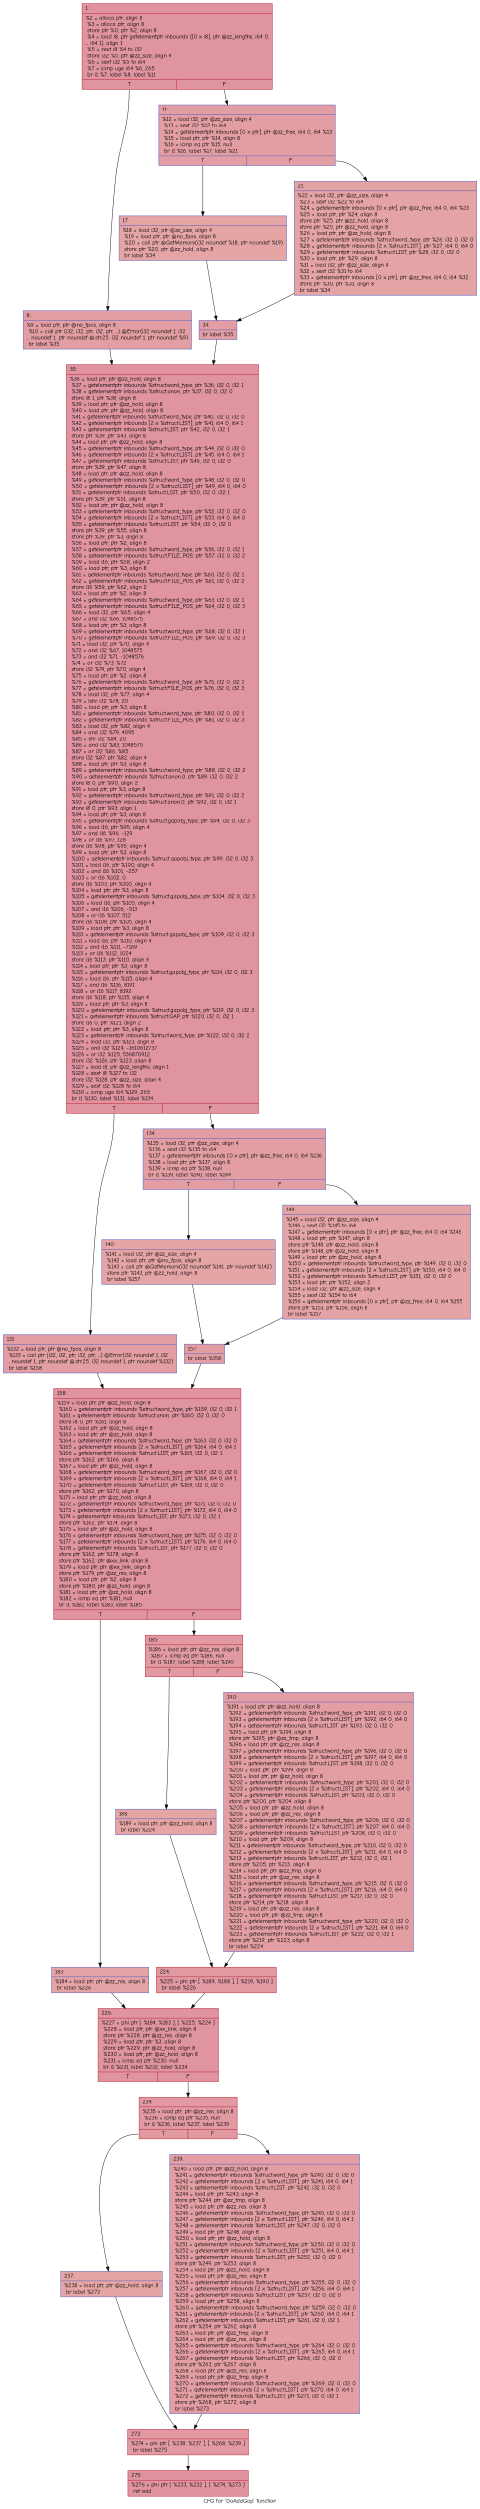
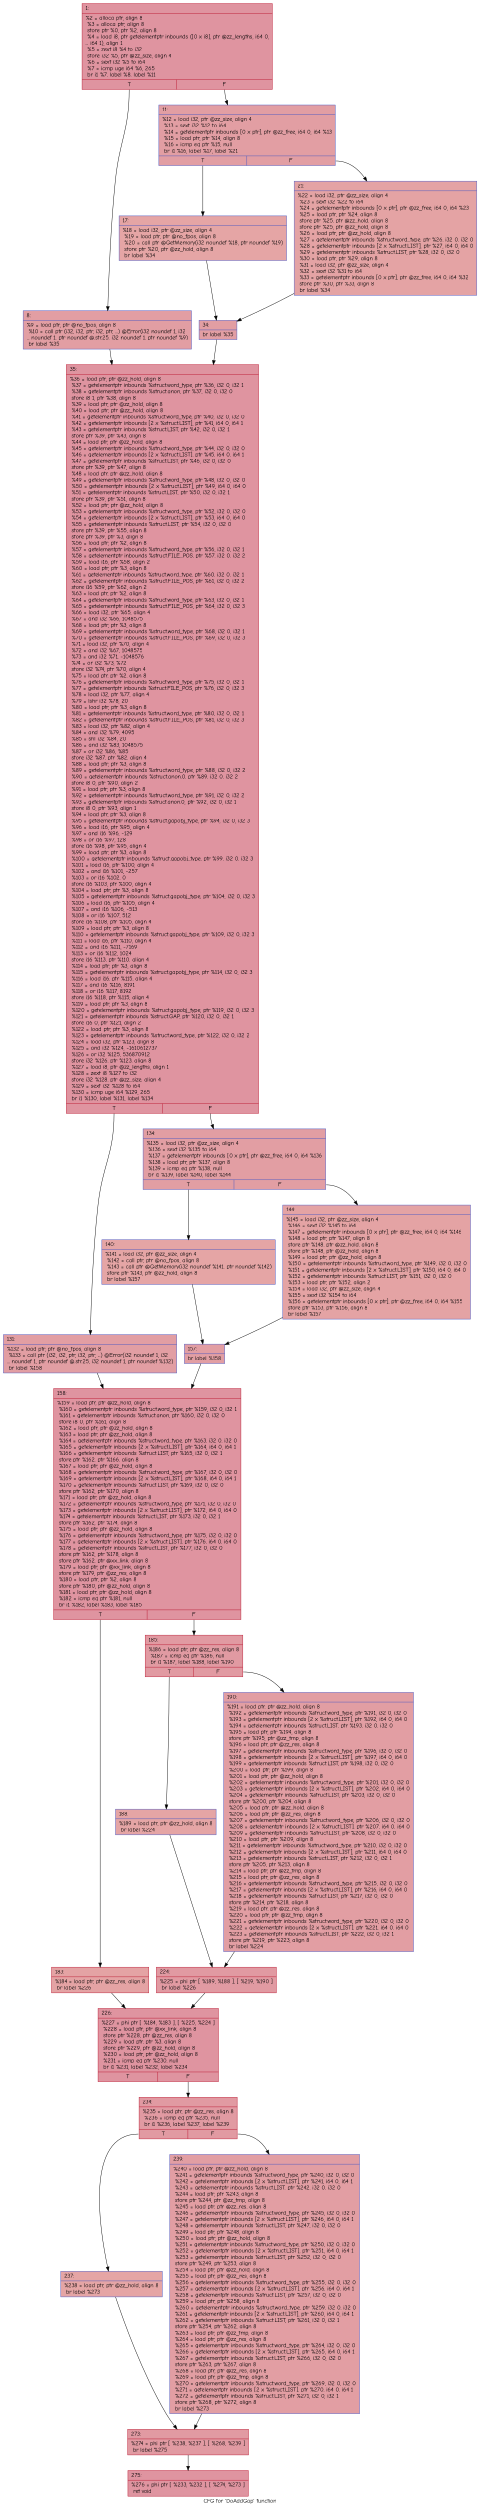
  digraph {
    fontname="Comic Neue"
    label="CFG for 'DoAddGap' function"
    node [color="#3d50c3ff" fillcolor="#be242e70" fontname="Comic Neue" shape=record style=filled]
    edge [fontname="Comic Neue"]
    n1 [color="#b70d28ff" fillcolor="#b70d2870" label="{1:\l|  %2 = alloca ptr, align 8\l  %3 = alloca ptr, align 8\l  store ptr %0, ptr %2, align 8\l  %4 = load i8, ptr getelementptr inbounds ([0 x i8], ptr @zz_lengths, i64 0,\l... i64 1), align 1\l  %5 = zext i8 %4 to i32\l  store i32 %5, ptr @zz_size, align 4\l  %6 = sext i32 %5 to i64\l  %7 = icmp uge i64 %6, 265\l  br i1 %7, label %8, label %11\l|{<s0>T|<s1>F}}"]
    n2 [label="{8:\l|  %9 = load ptr, ptr @no_fpos, align 8\l  %10 = call ptr (i32, i32, ptr, i32, ptr, ...) @Error(i32 noundef 1, i32\l... noundef 1, ptr noundef @.str.25, i32 noundef 1, ptr noundef %9)\l  br label %35\l}"]
    n3 [label="{11:\l|  %12 = load i32, ptr @zz_size, align 4\l  %13 = sext i32 %12 to i64\l  %14 = getelementptr inbounds [0 x ptr], ptr @zz_free, i64 0, i64 %13\l  %15 = load ptr, ptr %14, align 8\l  %16 = icmp eq ptr %15, null\l  br i1 %16, label %17, label %21\l|{<s0>T|<s1>F}}"]
    n4 [color="#b70d28ff" fillcolor="#b70d2870" label="{35:\l|  %36 = load ptr, ptr @zz_hold, align 8\l  %37 = getelementptr inbounds %struct.word_type, ptr %36, i32 0, i32 1\l  %38 = getelementptr inbounds %struct.anon, ptr %37, i32 0, i32 0\l  store i8 1, ptr %38, align 8\l  %39 = load ptr, ptr @zz_hold, align 8\l  %40 = load ptr, ptr @zz_hold, align 8\l  %41 = getelementptr inbounds %struct.word_type, ptr %40, i32 0, i32 0\l  %42 = getelementptr inbounds [2 x %struct.LIST], ptr %41, i64 0, i64 1\l  %43 = getelementptr inbounds %struct.LIST, ptr %42, i32 0, i32 1\l  store ptr %39, ptr %43, align 8\l  %44 = load ptr, ptr @zz_hold, align 8\l  %45 = getelementptr inbounds %struct.word_type, ptr %44, i32 0, i32 0\l  %46 = getelementptr inbounds [2 x %struct.LIST], ptr %45, i64 0, i64 1\l  %47 = getelementptr inbounds %struct.LIST, ptr %46, i32 0, i32 0\l  store ptr %39, ptr %47, align 8\l  %48 = load ptr, ptr @zz_hold, align 8\l  %49 = getelementptr inbounds %struct.word_type, ptr %48, i32 0, i32 0\l  %50 = getelementptr inbounds [2 x %struct.LIST], ptr %49, i64 0, i64 0\l  %51 = getelementptr inbounds %struct.LIST, ptr %50, i32 0, i32 1\l  store ptr %39, ptr %51, align 8\l  %52 = load ptr, ptr @zz_hold, align 8\l  %53 = getelementptr inbounds %struct.word_type, ptr %52, i32 0, i32 0\l  %54 = getelementptr inbounds [2 x %struct.LIST], ptr %53, i64 0, i64 0\l  %55 = getelementptr inbounds %struct.LIST, ptr %54, i32 0, i32 0\l  store ptr %39, ptr %55, align 8\l  store ptr %39, ptr %3, align 8\l  %56 = load ptr, ptr %2, align 8\l  %57 = getelementptr inbounds %struct.word_type, ptr %56, i32 0, i32 1\l  %58 = getelementptr inbounds %struct.FILE_POS, ptr %57, i32 0, i32 2\l  %59 = load i16, ptr %58, align 2\l  %60 = load ptr, ptr %3, align 8\l  %61 = getelementptr inbounds %struct.word_type, ptr %60, i32 0, i32 1\l  %62 = getelementptr inbounds %struct.FILE_POS, ptr %61, i32 0, i32 2\l  store i16 %59, ptr %62, align 2\l  %63 = load ptr, ptr %2, align 8\l  %64 = getelementptr inbounds %struct.word_type, ptr %63, i32 0, i32 1\l  %65 = getelementptr inbounds %struct.FILE_POS, ptr %64, i32 0, i32 3\l  %66 = load i32, ptr %65, align 4\l  %67 = and i32 %66, 1048575\l  %68 = load ptr, ptr %3, align 8\l  %69 = getelementptr inbounds %struct.word_type, ptr %68, i32 0, i32 1\l  %70 = getelementptr inbounds %struct.FILE_POS, ptr %69, i32 0, i32 3\l  %71 = load i32, ptr %70, align 4\l  %72 = and i32 %67, 1048575\l  %73 = and i32 %71, -1048576\l  %74 = or i32 %73, %72\l  store i32 %74, ptr %70, align 4\l  %75 = load ptr, ptr %2, align 8\l  %76 = getelementptr inbounds %struct.word_type, ptr %75, i32 0, i32 1\l  %77 = getelementptr inbounds %struct.FILE_POS, ptr %76, i32 0, i32 3\l  %78 = load i32, ptr %77, align 4\l  %79 = lshr i32 %78, 20\l  %80 = load ptr, ptr %3, align 8\l  %81 = getelementptr inbounds %struct.word_type, ptr %80, i32 0, i32 1\l  %82 = getelementptr inbounds %struct.FILE_POS, ptr %81, i32 0, i32 3\l  %83 = load i32, ptr %82, align 4\l  %84 = and i32 %79, 4095\l  %85 = shl i32 %84, 20\l  %86 = and i32 %83, 1048575\l  %87 = or i32 %86, %85\l  store i32 %87, ptr %82, align 4\l  %88 = load ptr, ptr %3, align 8\l  %89 = getelementptr inbounds %struct.word_type, ptr %88, i32 0, i32 2\l  %90 = getelementptr inbounds %struct.anon.0, ptr %89, i32 0, i32 2\l  store i8 0, ptr %90, align 2\l  %91 = load ptr, ptr %3, align 8\l  %92 = getelementptr inbounds %struct.word_type, ptr %91, i32 0, i32 2\l  %93 = getelementptr inbounds %struct.anon.0, ptr %92, i32 0, i32 1\l  store i8 0, ptr %93, align 1\l  %94 = load ptr, ptr %3, align 8\l  %95 = getelementptr inbounds %struct.gapobj_type, ptr %94, i32 0, i32 3\l  %96 = load i16, ptr %95, align 4\l  %97 = and i16 %96, -129\l  %98 = or i16 %97, 128\l  store i16 %98, ptr %95, align 4\l  %99 = load ptr, ptr %3, align 8\l  %100 = getelementptr inbounds %struct.gapobj_type, ptr %99, i32 0, i32 3\l  %101 = load i16, ptr %100, align 4\l  %102 = and i16 %101, -257\l  %103 = or i16 %102, 0\l  store i16 %103, ptr %100, align 4\l  %104 = load ptr, ptr %3, align 8\l  %105 = getelementptr inbounds %struct.gapobj_type, ptr %104, i32 0, i32 3\l  %106 = load i16, ptr %105, align 4\l  %107 = and i16 %106, -513\l  %108 = or i16 %107, 512\l  store i16 %108, ptr %105, align 4\l  %109 = load ptr, ptr %3, align 8\l  %110 = getelementptr inbounds %struct.gapobj_type, ptr %109, i32 0, i32 3\l  %111 = load i16, ptr %110, align 4\l  %112 = and i16 %111, -7169\l  %113 = or i16 %112, 1024\l  store i16 %113, ptr %110, align 4\l  %114 = load ptr, ptr %3, align 8\l  %115 = getelementptr inbounds %struct.gapobj_type, ptr %114, i32 0, i32 3\l  %116 = load i16, ptr %115, align 4\l  %117 = and i16 %116, 8191\l  %118 = or i16 %117, 8192\l  store i16 %118, ptr %115, align 4\l  %119 = load ptr, ptr %3, align 8\l  %120 = getelementptr inbounds %struct.gapobj_type, ptr %119, i32 0, i32 3\l  %121 = getelementptr inbounds %struct.GAP, ptr %120, i32 0, i32 1\l  store i16 0, ptr %121, align 2\l  %122 = load ptr, ptr %3, align 8\l  %123 = getelementptr inbounds %struct.word_type, ptr %122, i32 0, i32 2\l  %124 = load i32, ptr %123, align 8\l  %125 = and i32 %124, -1610612737\l  %126 = or i32 %125, 536870912\l  store i32 %126, ptr %123, align 8\l  %127 = load i8, ptr @zz_lengths, align 1\l  %128 = zext i8 %127 to i32\l  store i32 %128, ptr @zz_size, align 4\l  %129 = sext i32 %128 to i64\l  %130 = icmp uge i64 %129, 265\l  br i1 %130, label %131, label %134\l|{<s0>T|<s1>F}}"]
    n5 [fillcolor="#c5333470" label="{17:\l|  %18 = load i32, ptr @zz_size, align 4\l  %19 = load ptr, ptr @no_fpos, align 8\l  %20 = call ptr @GetMemory(i32 noundef %18, ptr noundef %19)\l  store ptr %20, ptr @zz_hold, align 8\l  br label %34\l}"]
    n6 [fillcolor="#c32e3170" label="{21:\l|  %22 = load i32, ptr @zz_size, align 4\l  %23 = sext i32 %22 to i64\l  %24 = getelementptr inbounds [0 x ptr], ptr @zz_free, i64 0, i64 %23\l  %25 = load ptr, ptr %24, align 8\l  store ptr %25, ptr @zz_hold, align 8\l  store ptr %25, ptr @zz_hold, align 8\l  %26 = load ptr, ptr @zz_hold, align 8\l  %27 = getelementptr inbounds %struct.word_type, ptr %26, i32 0, i32 0\l  %28 = getelementptr inbounds [2 x %struct.LIST], ptr %27, i64 0, i64 0\l  %29 = getelementptr inbounds %struct.LIST, ptr %28, i32 0, i32 0\l  %30 = load ptr, ptr %29, align 8\l  %31 = load i32, ptr @zz_size, align 4\l  %32 = sext i32 %31 to i64\l  %33 = getelementptr inbounds [0 x ptr], ptr @zz_free, i64 0, i64 %32\l  store ptr %30, ptr %33, align 8\l  br label %34\l}"]
    n7 [label="{131:\l|  %132 = load ptr, ptr @no_fpos, align 8\l  %133 = call ptr (i32, i32, ptr, i32, ptr, ...) @Error(i32 noundef 1, i32\l... noundef 1, ptr noundef @.str.25, i32 noundef 1, ptr noundef %132)\l  br label %158\l}"]
    n8 [label="{134:\l|  %135 = load i32, ptr @zz_size, align 4\l  %136 = sext i32 %135 to i64\l  %137 = getelementptr inbounds [0 x ptr], ptr @zz_free, i64 0, i64 %136\l  %138 = load ptr, ptr %137, align 8\l  %139 = icmp eq ptr %138, null\l  br i1 %139, label %140, label %144\l|{<s0>T|<s1>F}}"]
    n9 [label="{34:\l|  br label %35\l}"]
    n10 [color="#b70d28ff" fillcolor="#b70d2870" label="{158:\l|  %159 = load ptr, ptr @zz_hold, align 8\l  %160 = getelementptr inbounds %struct.word_type, ptr %159, i32 0, i32 1\l  %161 = getelementptr inbounds %struct.anon, ptr %160, i32 0, i32 0\l  store i8 0, ptr %161, align 8\l  %162 = load ptr, ptr @zz_hold, align 8\l  %163 = load ptr, ptr @zz_hold, align 8\l  %164 = getelementptr inbounds %struct.word_type, ptr %163, i32 0, i32 0\l  %165 = getelementptr inbounds [2 x %struct.LIST], ptr %164, i64 0, i64 1\l  %166 = getelementptr inbounds %struct.LIST, ptr %165, i32 0, i32 1\l  store ptr %162, ptr %166, align 8\l  %167 = load ptr, ptr @zz_hold, align 8\l  %168 = getelementptr inbounds %struct.word_type, ptr %167, i32 0, i32 0\l  %169 = getelementptr inbounds [2 x %struct.LIST], ptr %168, i64 0, i64 1\l  %170 = getelementptr inbounds %struct.LIST, ptr %169, i32 0, i32 0\l  store ptr %162, ptr %170, align 8\l  %171 = load ptr, ptr @zz_hold, align 8\l  %172 = getelementptr inbounds %struct.word_type, ptr %171, i32 0, i32 0\l  %173 = getelementptr inbounds [2 x %struct.LIST], ptr %172, i64 0, i64 0\l  %174 = getelementptr inbounds %struct.LIST, ptr %173, i32 0, i32 1\l  store ptr %162, ptr %174, align 8\l  %175 = load ptr, ptr @zz_hold, align 8\l  %176 = getelementptr inbounds %struct.word_type, ptr %175, i32 0, i32 0\l  %177 = getelementptr inbounds [2 x %struct.LIST], ptr %176, i64 0, i64 0\l  %178 = getelementptr inbounds %struct.LIST, ptr %177, i32 0, i32 0\l  store ptr %162, ptr %178, align 8\l  store ptr %162, ptr @xx_link, align 8\l  %179 = load ptr, ptr @xx_link, align 8\l  store ptr %179, ptr @zz_res, align 8\l  %180 = load ptr, ptr %2, align 8\l  store ptr %180, ptr @zz_hold, align 8\l  %181 = load ptr, ptr @zz_hold, align 8\l  %182 = icmp eq ptr %181, null\l  br i1 %182, label %183, label %185\l|{<s0>T|<s1>F}}"]
-   n11 [fillcolor="#c5333470" label="{140:\l|  %141 = load i32, ptr @zz_size, align 4\l  %142 = load ptr, ptr @no_fpos, align 8\l  %143 = call ptr @GetMemory(i32 noundef %141, ptr noundef %142)\l  store ptr %143, ptr @zz_hold, align 8\l  br label %157\l}"]
+   n11 [fillcolor="#c5333470" label="{140:\l|  %141 = load i32, ptr @zz_size, align 4\l  %142 = call ptr, ptr @no_fpos, align 8\l  %143 = call ptr @GetMemory(i32 noundef %141, ptr noundef %142)\l  store ptr %143, ptr @zz_hold, align 8\l  br label %157\l}"]
    n12 [fillcolor="#c32e3170" label="{144:\l|  %145 = load i32, ptr @zz_size, align 4\l  %146 = sext i32 %145 to i64\l  %147 = getelementptr inbounds [0 x ptr], ptr @zz_free, i64 0, i64 %146\l  %148 = load ptr, ptr %147, align 8\l  store ptr %148, ptr @zz_hold, align 8\l  store ptr %148, ptr @zz_hold, align 8\l  %149 = load ptr, ptr @zz_hold, align 8\l  %150 = getelementptr inbounds %struct.word_type, ptr %149, i32 0, i32 0\l  %151 = getelementptr inbounds [2 x %struct.LIST], ptr %150, i64 0, i64 0\l  %152 = getelementptr inbounds %struct.LIST, ptr %151, i32 0, i32 0\l  %153 = load ptr, ptr %152, align 2\l  %154 = load i32, ptr @zz_size, align 4\l  %155 = sext i32 %154 to i64\l  %156 = getelementptr inbounds [0 x ptr], ptr @zz_free, i64 0, i64 %155\l  store ptr %153, ptr %156, align 8\l  br label %157\l}"]
-   n13 [fillcolor="#c32e3170" label="{183:\l|  %184 = load ptr, ptr @zz_res, align 8\l  br label %226\l}"]
+   n13 [color="#b70d28ff" fillcolor="#c32e3170" label="{183:\l|  %184 = load ptr, ptr @zz_res, align 8\l  br label %226\l}"]
    n14 [color="#b70d28ff" fillcolor="#bb1b2c70" label="{185:\l|  %186 = load ptr, ptr @zz_res, align 8\l  %187 = icmp eq ptr %186, null\l  br i1 %187, label %188, label %190\l|{<s0>T|<s1>F}}"]
    n15 [label="{157:\l|  br label %158\l}"]
    n16 [color="#b70d28ff" fillcolor="#b70d2870" label="{226:\l|  %227 = phi ptr [ %184, %183 ], [ %225, %224 ]\l  %228 = load ptr, ptr @xx_link, align 8\l  store ptr %228, ptr @zz_res, align 8\l  %229 = load ptr, ptr %3, align 8\l  store ptr %229, ptr @zz_hold, align 8\l  %230 = load ptr, ptr @zz_hold, align 8\l  %231 = icmp eq ptr %230, null\l  br i1 %231, label %232, label %234\l|{<s0>T|<s1>F}}"]
    n17 [fillcolor="#c5333470" label="{188:\l|  %189 = load ptr, ptr @zz_hold, align 8\l  br label %224\l}"]
    n18 [label="{190:\l|  %191 = load ptr, ptr @zz_hold, align 8\l  %192 = getelementptr inbounds %struct.word_type, ptr %191, i32 0, i32 0\l  %193 = getelementptr inbounds [2 x %struct.LIST], ptr %192, i64 0, i64 0\l  %194 = getelementptr inbounds %struct.LIST, ptr %193, i32 0, i32 0\l  %195 = load ptr, ptr %194, align 8\l  store ptr %195, ptr @zz_tmp, align 8\l  %196 = load ptr, ptr @zz_res, align 8\l  %197 = getelementptr inbounds %struct.word_type, ptr %196, i32 0, i32 0\l  %198 = getelementptr inbounds [2 x %struct.LIST], ptr %197, i64 0, i64 0\l  %199 = getelementptr inbounds %struct.LIST, ptr %198, i32 0, i32 0\l  %200 = load ptr, ptr %199, align 8\l  %201 = load ptr, ptr @zz_hold, align 8\l  %202 = getelementptr inbounds %struct.word_type, ptr %201, i32 0, i32 0\l  %203 = getelementptr inbounds [2 x %struct.LIST], ptr %202, i64 0, i64 0\l  %204 = getelementptr inbounds %struct.LIST, ptr %203, i32 0, i32 0\l  store ptr %200, ptr %204, align 8\l  %205 = load ptr, ptr @zz_hold, align 8\l  %206 = load ptr, ptr @zz_res, align 8\l  %207 = getelementptr inbounds %struct.word_type, ptr %206, i32 0, i32 0\l  %208 = getelementptr inbounds [2 x %struct.LIST], ptr %207, i64 0, i64 0\l  %209 = getelementptr inbounds %struct.LIST, ptr %208, i32 0, i32 0\l  %210 = load ptr, ptr %209, align 8\l  %211 = getelementptr inbounds %struct.word_type, ptr %210, i32 0, i32 0\l  %212 = getelementptr inbounds [2 x %struct.LIST], ptr %211, i64 0, i64 0\l  %213 = getelementptr inbounds %struct.LIST, ptr %212, i32 0, i32 1\l  store ptr %205, ptr %213, align 8\l  %214 = load ptr, ptr @zz_tmp, align 8\l  %215 = load ptr, ptr @zz_res, align 8\l  %216 = getelementptr inbounds %struct.word_type, ptr %215, i32 0, i32 0\l  %217 = getelementptr inbounds [2 x %struct.LIST], ptr %216, i64 0, i64 0\l  %218 = getelementptr inbounds %struct.LIST, ptr %217, i32 0, i32 0\l  store ptr %214, ptr %218, align 8\l  %219 = load ptr, ptr @zz_res, align 8\l  %220 = load ptr, ptr @zz_tmp, align 8\l  %221 = getelementptr inbounds %struct.word_type, ptr %220, i32 0, i32 0\l  %222 = getelementptr inbounds [2 x %struct.LIST], ptr %221, i64 0, i64 0\l  %223 = getelementptr inbounds %struct.LIST, ptr %222, i32 0, i32 1\l  store ptr %219, ptr %223, align 8\l  br label %224\l}"]
    n19 [color="#b70d28ff" fillcolor="#bb1b2c70" label="{234:\l|  %235 = load ptr, ptr @zz_res, align 8\l  %236 = icmp eq ptr %235, null\l  br i1 %236, label %237, label %239\l|{<s0>T|<s1>F}}"]
    n20 [color="#b70d28ff" fillcolor="#bb1b2c70" label="{224:\l|  %225 = phi ptr [ %189, %188 ], [ %219, %190 ]\l  br label %226\l}"]
    n21 [fillcolor="#c5333470" label="{237:\l|  %238 = load ptr, ptr @zz_hold, align 8\l  br label %273\l}"]
    n22 [label="{239:\l|  %240 = load ptr, ptr @zz_hold, align 8\l  %241 = getelementptr inbounds %struct.word_type, ptr %240, i32 0, i32 0\l  %242 = getelementptr inbounds [2 x %struct.LIST], ptr %241, i64 0, i64 1\l  %243 = getelementptr inbounds %struct.LIST, ptr %242, i32 0, i32 0\l  %244 = load ptr, ptr %243, align 8\l  store ptr %244, ptr @zz_tmp, align 8\l  %245 = load ptr, ptr @zz_res, align 8\l  %246 = getelementptr inbounds %struct.word_type, ptr %245, i32 0, i32 0\l  %247 = getelementptr inbounds [2 x %struct.LIST], ptr %246, i64 0, i64 1\l  %248 = getelementptr inbounds %struct.LIST, ptr %247, i32 0, i32 0\l  %249 = load ptr, ptr %248, align 8\l  %250 = load ptr, ptr @zz_hold, align 8\l  %251 = getelementptr inbounds %struct.word_type, ptr %250, i32 0, i32 0\l  %252 = getelementptr inbounds [2 x %struct.LIST], ptr %251, i64 0, i64 1\l  %253 = getelementptr inbounds %struct.LIST, ptr %252, i32 0, i32 0\l  store ptr %249, ptr %253, align 8\l  %254 = load ptr, ptr @zz_hold, align 8\l  %255 = load ptr, ptr @zz_res, align 8\l  %256 = getelementptr inbounds %struct.word_type, ptr %255, i32 0, i32 0\l  %257 = getelementptr inbounds [2 x %struct.LIST], ptr %256, i64 0, i64 1\l  %258 = getelementptr inbounds %struct.LIST, ptr %257, i32 0, i32 0\l  %259 = load ptr, ptr %258, align 8\l  %260 = getelementptr inbounds %struct.word_type, ptr %259, i32 0, i32 0\l  %261 = getelementptr inbounds [2 x %struct.LIST], ptr %260, i64 0, i64 1\l  %262 = getelementptr inbounds %struct.LIST, ptr %261, i32 0, i32 1\l  store ptr %254, ptr %262, align 8\l  %263 = load ptr, ptr @zz_tmp, align 8\l  %264 = load ptr, ptr @zz_res, align 8\l  %265 = getelementptr inbounds %struct.word_type, ptr %264, i32 0, i32 0\l  %266 = getelementptr inbounds [2 x %struct.LIST], ptr %265, i64 0, i64 1\l  %267 = getelementptr inbounds %struct.LIST, ptr %266, i32 0, i32 0\l  store ptr %263, ptr %267, align 8\l  %268 = load ptr, ptr @zz_res, align 8\l  %269 = load ptr, ptr @zz_tmp, align 8\l  %270 = getelementptr inbounds %struct.word_type, ptr %269, i32 0, i32 0\l  %271 = getelementptr inbounds [2 x %struct.LIST], ptr %270, i64 0, i64 1\l  %272 = getelementptr inbounds %struct.LIST, ptr %271, i32 0, i32 1\l  store ptr %268, ptr %272, align 8\l  br label %273\l}"]
    n23 [color="#b70d28ff" fillcolor="#b70d2870" label="{275:\l|  %276 = phi ptr [ %233, %232 ], [ %274, %273 ]\l  ret void\l}"]
    n24 [color="#b70d28ff" fillcolor="#bb1b2c70" label="{273:\l|  %274 = phi ptr [ %238, %237 ], [ %268, %239 ]\l  br label %275\l}"]
    n1 -> n2 [tailport=s0]
    n1 -> n3 [tailport=s1]
    n2 -> n4
    n3 -> n5 [tailport=s0]
    n3 -> n6 [tailport=s1]
    n4 -> n7 [tailport=s0]
    n4 -> n8 [tailport=s1]
    n5 -> n9
    n6 -> n9
    n7 -> n10
    n8 -> n11 [tailport=s0]
    n8 -> n12 [tailport=s1]
    n9 -> n4
    n10 -> n13 [tailport=s0]
    n10 -> n14 [tailport=s1]
    n11 -> n15
    n12 -> n15
    n13 -> n16
    n14 -> n17 [tailport=s0]
    n14 -> n18 [tailport=s1]
    n15 -> n10
    n16 -> n19 [tailport=s1]
    n17 -> n20
    n18 -> n20
    n19 -> n21 [tailport=s0]
    n19 -> n22 [tailport=s1]
    n20 -> n16
    n21 -> n24
    n22 -> n24
    n24 -> n23
  }
